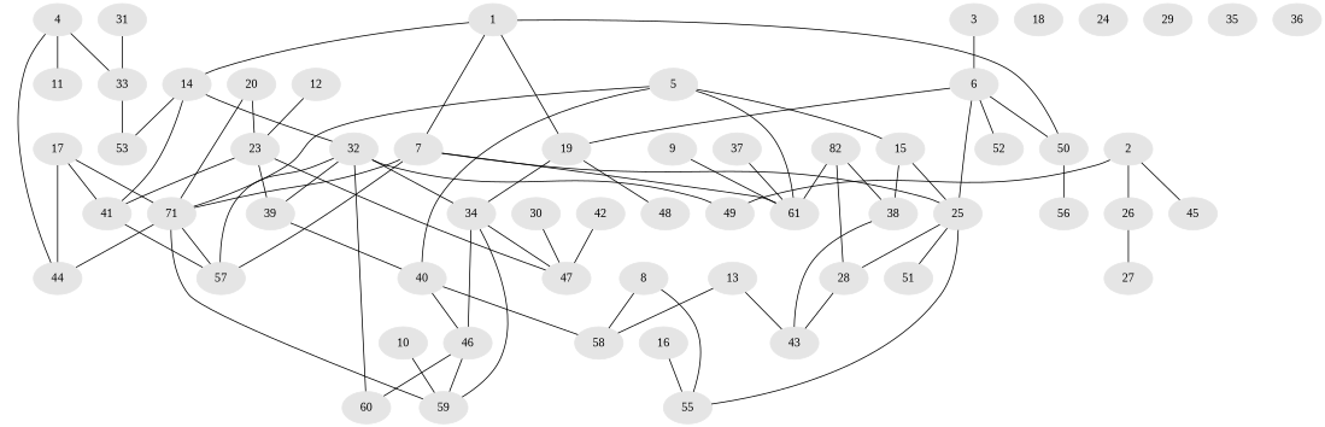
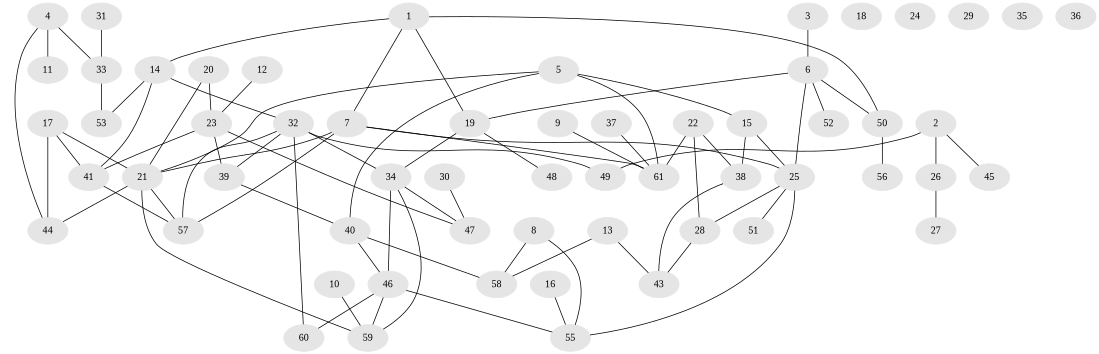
  graph {
    fontname="Liberation Serif"
    node [color=gray90 fontname="Liberation Serif" style=filled]
    edge [fontname="Liberation Serif"]
    1
    7
    14
    19
    50
-   21 [label=71]
+   21
    61
    25
    57
    32
    41
    53
    34
    48
    56
    2
    26
    45
    49
    27
    3
    6
    52
    4
    11
    33
    44
    5
    15
    40
    38
    59
    58
    46
    55
    28
    51
    8
    9
    10
    12
    23
    39
    47
    13
    43
    60
    16
    17
    18
    20
-   22 [label=82]
+   22
    24
    29
    30
    31
    35
    36
    37
-   42
    1 -- 7
    1 -- 14
    1 -- 19
    1 -- 50
    7 -- 21
    7 -- 61
    7 -- 25
    7 -- 57
    14 -- 32
    14 -- 41
    14 -- 53
    19 -- 34
    19 -- 48
    50 -- 56
    21 -- 57
    21 -- 44
    21 -- 59
    25 -- 55
    25 -- 28
    25 -- 51
    32 -- 57
    32 -- 34
    32 -- 49
    32 -- 39
    32 -- 60
    41 -- 57
    34 -- 59
    34 -- 46
    34 -- 47
    2 -- 26
    2 -- 45
    2 -- 49
    26 -- 27
    3 -- 6
    6 -- 19
    6 -- 50
    6 -- 25
    6 -- 52
    4 -- 11
    4 -- 33
    4 -- 44
    33 -- 53
    5 -- 21
    5 -- 61
    5 -- 15
    5 -- 40
    15 -- 25
    15 -- 38
    40 -- 58
    40 -- 46
    38 -- 43
    46 -- 59
+   46 -- 55
    46 -- 60
    28 -- 43
    8 -- 58
    8 -- 55
    9 -- 61
    10 -- 59
    12 -- 23
    23 -- 41
    23 -- 39
    23 -- 47
    39 -- 40
    13 -- 58
    13 -- 43
    16 -- 55
    17 -- 21
    17 -- 41
    17 -- 44
    20 -- 21
    20 -- 23
    22 -- 61
    22 -- 38
    22 -- 28
    30 -- 47
    31 -- 33
    37 -- 61
-   42 -- 47
  }
